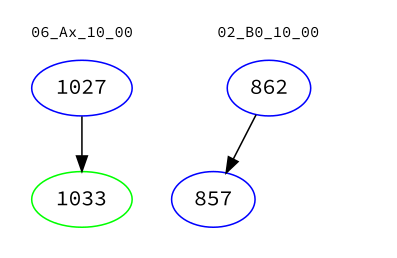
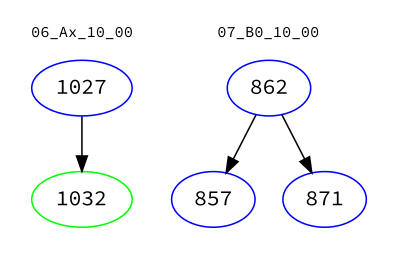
  digraph {
    fontname="Source Code Pro"
    node [color=blue fontname="Source Code Pro"]
    edge [color=black fontname="Source Code Pro"]
    n1 [label=1027]
-   n2 [color=green label=1033]
+   n2 [color=green label=1032]
    n3 [label=862]
    n4 [label=857]
+   n5 [label=871]
    subgraph cluster_1 {
      color=white
      fontsize=10
      label="06_Ax_10_00"
      n1
      n2
    }
    subgraph cluster_2 {
      color=white
      fontsize=10
-     label="02_B0_10_00"
+     label="07_B0_10_00"
      n3
      n4
+     n5
    }
    n1 -> n2
    n3 -> n4
+   n3 -> n5
  }
